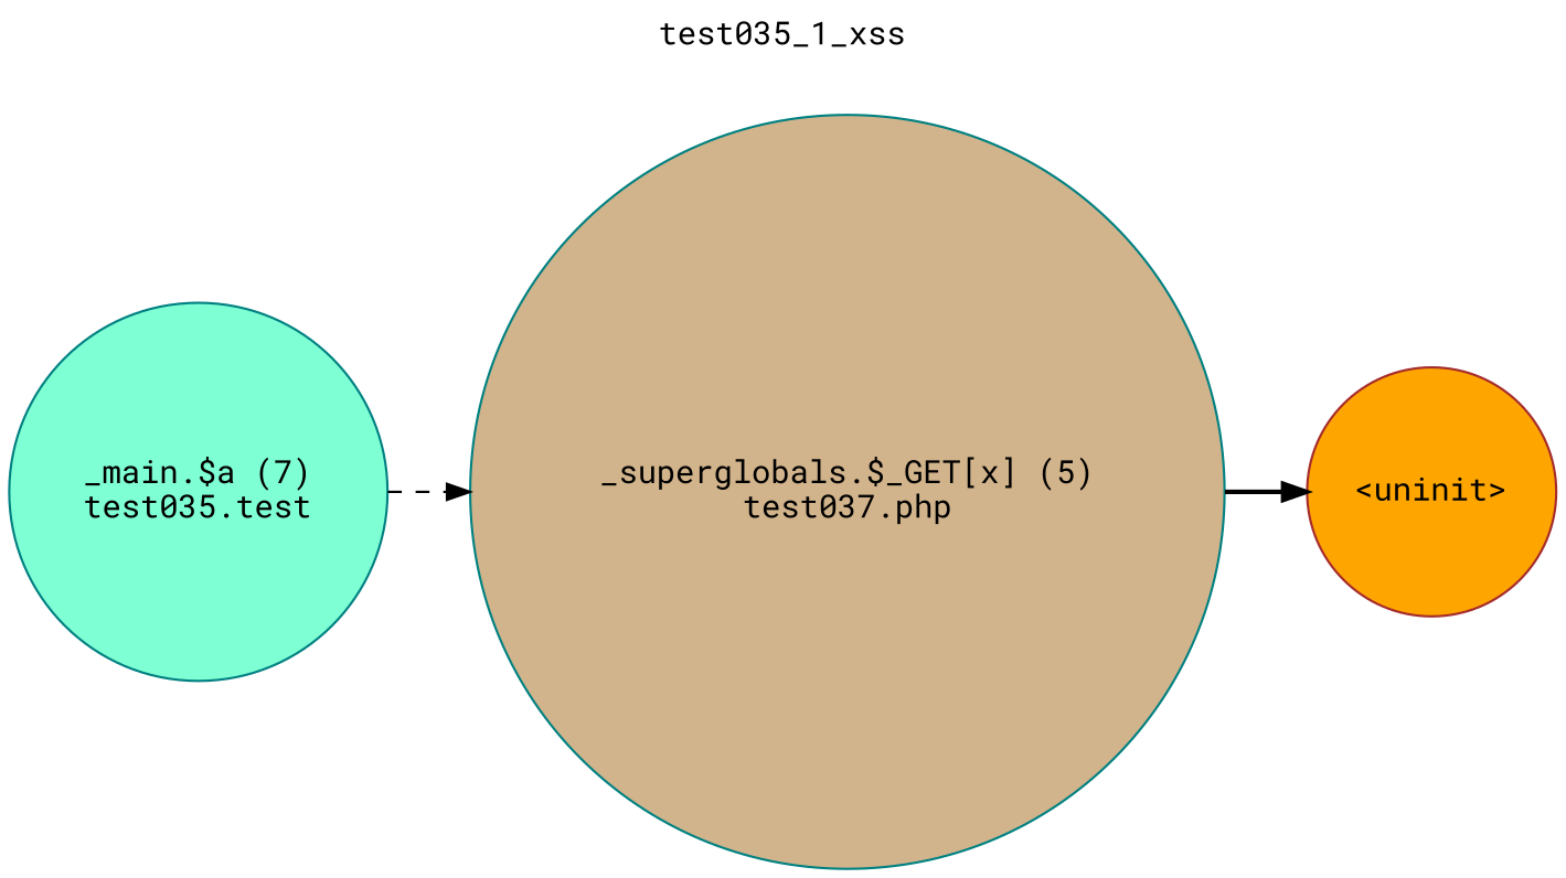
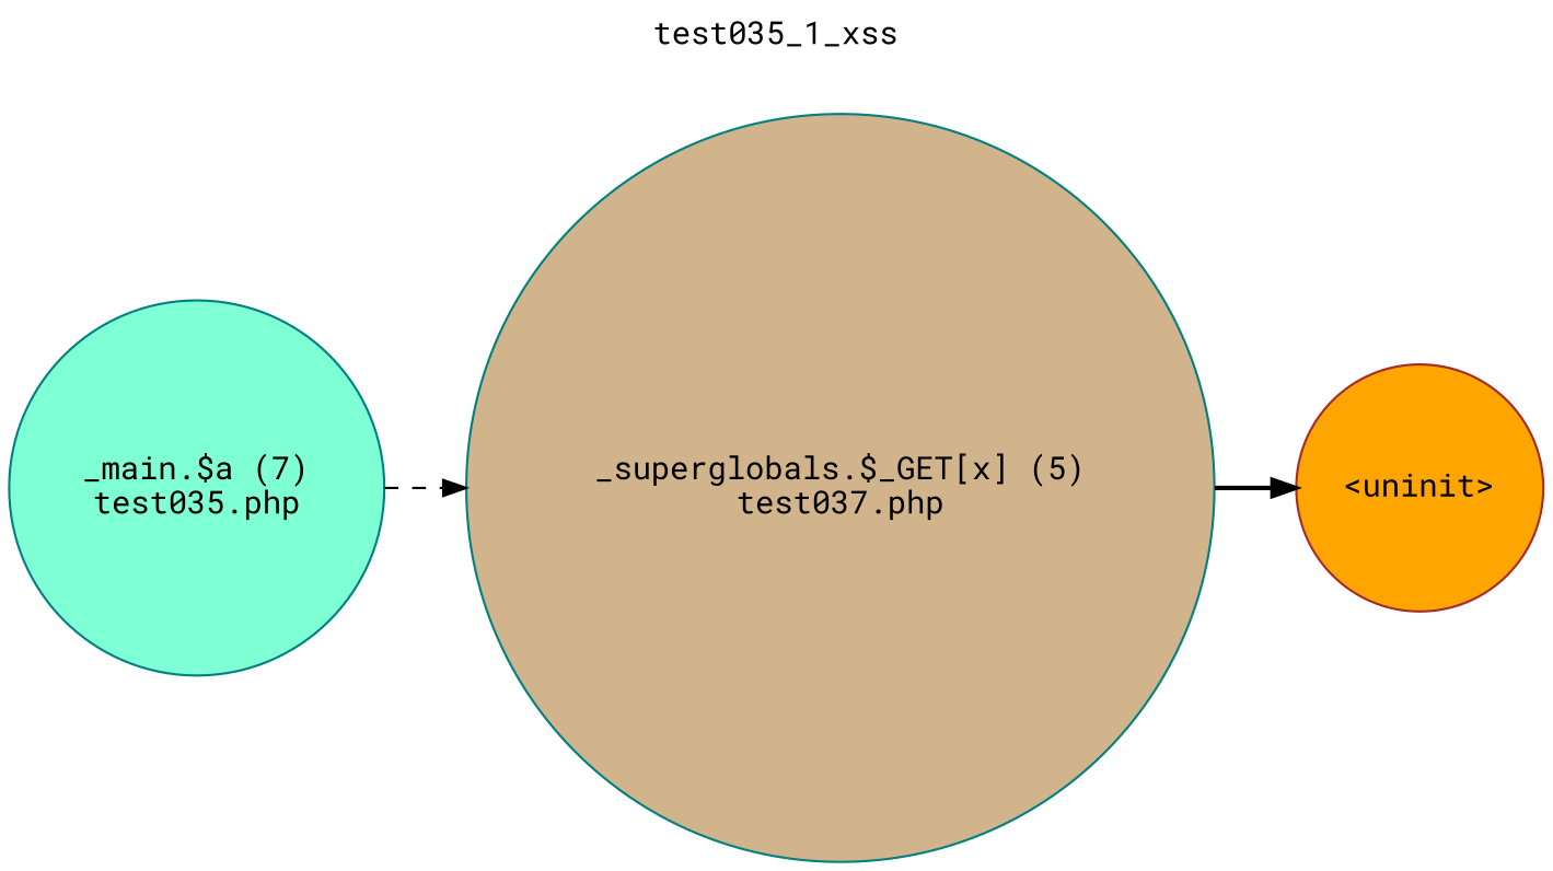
  digraph {
    fontname="Roboto Mono"
    label=test035_1_xss
    labelloc=t
    rankdir=LR
    node [color=teal fontname="Roboto Mono" shape=circle style=filled]
    edge [fontname="Roboto Mono"]
-   n1 [fillcolor=aquamarine label="_main.$a (7)\ntest035.test"]
+   n1 [fillcolor=aquamarine label="_main.$a (7)\ntest035.php"]
    n2 [fillcolor=tan label="_superglobals.$_GET[x] (5)\ntest037.php"]
    n3 [color=brown fillcolor=orange label="<uninit>"]
    n1 -> n2 [style=dashed]
    n2 -> n3 [style=bold]
  }
